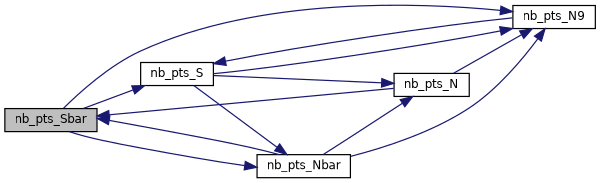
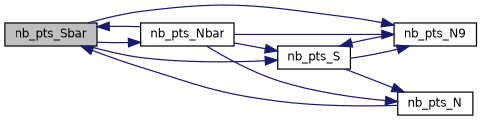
  digraph {
    rankdir=LR
    node [color=black fillcolor=white fontname=Helvetica fontsize=10 shape=record style=filled]
    edge [color=midnightblue fontname=Helvetica fontsize=10 labelfontname=Helvetica labelfontsize=10 style=solid]
    n1 [fillcolor=grey75 fontcolor=black height=0.2 label=nb_pts_Sbar width=0.4]
    n2 [height=0.2 label=nb_pts_S width=0.4]
    n3 [height=0.2 label=nb_pts_N9 width=0.4]
    n4 [height=0.2 label=nb_pts_Nbar width=0.4]
    n5 [height=0.2 label=nb_pts_N width=0.4]
    n1 -> n2
    n1 -> n3
    n1 -> n4
    n2 -> n3
    n2 -> n5
    n3 -> n2
    n4 -> n1
-   n2 -> n4
+   n4 -> n2
    n4 -> n3
    n4 -> n5
    n5 -> n1
-   n5 -> n3
  }
